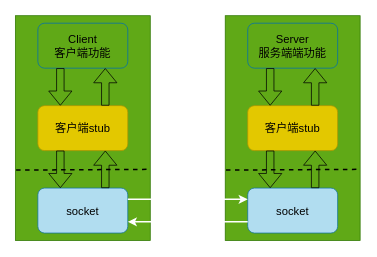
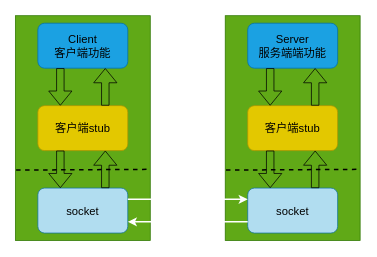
  <mxCell id="0" />
  <mxCell id="1" parent="0" />
  <mxCell id="2" value="" style="rounded=0;whiteSpace=wrap;html=1;fillColor=#60a917;strokeColor=#2D7600;fontColor=#ffffff;" parent="1" vertex="1"><mxGeometry x="20" y="20" width="180" height="300" as="geometry" /></mxCell>
- <mxCell id="3" value="&lt;font color=&quot;#000000&quot; style=&quot;font-size: 15px&quot;&gt;Client&lt;br&gt;客户端功能&lt;/font&gt;" style="rounded=1;whiteSpace=wrap;html=1;fillColor=#60a917;strokeColor=#006EAF;fontColor=#ffffff;" parent="1" vertex="1"><mxGeometry x="50" y="30" width="120" height="60" as="geometry" /></mxCell>
+ <mxCell id="3" value="&lt;font color=&quot;#000000&quot; style=&quot;font-size: 15px&quot;&gt;Client&lt;br&gt;客户端功能&lt;/font&gt;" style="rounded=1;whiteSpace=wrap;html=1;fillColor=#1ba1e2;strokeColor=#006EAF;fontColor=#ffffff;" parent="1" vertex="1"><mxGeometry x="50" y="30" width="120" height="60" as="geometry" /></mxCell>
  <mxCell id="4" value="&lt;font style=&quot;font-size: 15px&quot;&gt;客户端stub&lt;/font&gt;" style="rounded=1;whiteSpace=wrap;html=1;fillColor=#e3c800;strokeColor=#B09500;fontColor=#000000;" parent="1" vertex="1"><mxGeometry x="50" y="140" width="120" height="60" as="geometry" /></mxCell>
  <mxCell id="5" value="&lt;font style=&quot;font-size: 15px&quot; color=&quot;#000000&quot;&gt;socket&lt;/font&gt;" style="rounded=1;whiteSpace=wrap;html=1;fillColor=#b1ddf0;strokeColor=#10739e;" parent="1" vertex="1"><mxGeometry x="50" y="250" width="120" height="60" as="geometry" /></mxCell>
  <mxCell id="6" value="" style="rounded=0;whiteSpace=wrap;html=1;fillColor=#60a917;strokeColor=#2D7600;fontColor=#ffffff;" parent="1" vertex="1"><mxGeometry x="300" y="20" width="180" height="300" as="geometry" /></mxCell>
- <mxCell id="7" value="&lt;font color=&quot;#000000&quot; style=&quot;font-size: 15px&quot;&gt;Server&lt;br&gt;服务端端功能&lt;/font&gt;" style="rounded=1;whiteSpace=wrap;html=1;fillColor=#60a917;strokeColor=#006EAF;fontColor=#ffffff;" parent="1" vertex="1"><mxGeometry x="330" y="30" width="120" height="60" as="geometry" /></mxCell>
+ <mxCell id="7" value="&lt;font color=&quot;#000000&quot; style=&quot;font-size: 15px&quot;&gt;Server&lt;br&gt;服务端端功能&lt;/font&gt;" style="rounded=1;whiteSpace=wrap;html=1;fillColor=#1ba1e2;strokeColor=#006EAF;fontColor=#ffffff;" parent="1" vertex="1"><mxGeometry x="330" y="30" width="120" height="60" as="geometry" /></mxCell>
  <mxCell id="8" value="&lt;font style=&quot;font-size: 15px&quot;&gt;客户端stub&lt;/font&gt;" style="rounded=1;whiteSpace=wrap;html=1;fillColor=#e3c800;strokeColor=#B09500;fontColor=#000000;" parent="1" vertex="1"><mxGeometry x="330" y="140" width="120" height="60" as="geometry" /></mxCell>
  <mxCell id="9" value="&lt;font style=&quot;font-size: 15px&quot; color=&quot;#000000&quot;&gt;socket&lt;/font&gt;" style="rounded=1;whiteSpace=wrap;html=1;fillColor=#b1ddf0;strokeColor=#10739e;" parent="1" vertex="1"><mxGeometry x="330" y="250" width="120" height="60" as="geometry" /></mxCell>
  <mxCell id="10" value="" style="shape=flexArrow;endArrow=classic;html=1;exitX=0.75;exitY=0;exitDx=0;exitDy=0;entryX=0.75;entryY=1;entryDx=0;entryDy=0;" parent="1" source="4" target="3" edge="1"><mxGeometry width="50" height="50" relative="1" as="geometry"><mxPoint x="160" y="130" as="sourcePoint" /><mxPoint x="210" y="80" as="targetPoint" /></mxGeometry></mxCell>
  <mxCell id="11" value="" style="shape=flexArrow;endArrow=classic;html=1;exitX=0.25;exitY=1;exitDx=0;exitDy=0;entryX=0.25;entryY=0;entryDx=0;entryDy=0;" parent="1" source="3" target="4" edge="1"><mxGeometry width="50" height="50" relative="1" as="geometry"><mxPoint x="150" y="150" as="sourcePoint" /><mxPoint x="150" y="100" as="targetPoint" /></mxGeometry></mxCell>
  <mxCell id="12" value="" style="shape=flexArrow;endArrow=classic;html=1;exitX=0.75;exitY=0;exitDx=0;exitDy=0;entryX=0.75;entryY=1;entryDx=0;entryDy=0;" parent="1" edge="1"><mxGeometry width="50" height="50" relative="1" as="geometry"><mxPoint x="140" y="250" as="sourcePoint" /><mxPoint x="140" y="200" as="targetPoint" /></mxGeometry></mxCell>
  <mxCell id="13" value="" style="shape=flexArrow;endArrow=classic;html=1;exitX=0.25;exitY=1;exitDx=0;exitDy=0;entryX=0.25;entryY=0;entryDx=0;entryDy=0;" parent="1" edge="1"><mxGeometry width="50" height="50" relative="1" as="geometry"><mxPoint x="80" y="200" as="sourcePoint" /><mxPoint x="80" y="250" as="targetPoint" /></mxGeometry></mxCell>
  <mxCell id="14" value="" style="shape=flexArrow;endArrow=classic;html=1;exitX=0.75;exitY=0;exitDx=0;exitDy=0;entryX=0.75;entryY=1;entryDx=0;entryDy=0;" parent="1" edge="1"><mxGeometry width="50" height="50" relative="1" as="geometry"><mxPoint x="420" y="140" as="sourcePoint" /><mxPoint x="420" y="90" as="targetPoint" /></mxGeometry></mxCell>
  <mxCell id="15" value="" style="shape=flexArrow;endArrow=classic;html=1;exitX=0.25;exitY=1;exitDx=0;exitDy=0;entryX=0.25;entryY=0;entryDx=0;entryDy=0;" parent="1" edge="1"><mxGeometry width="50" height="50" relative="1" as="geometry"><mxPoint x="360" y="90" as="sourcePoint" /><mxPoint x="360" y="140" as="targetPoint" /></mxGeometry></mxCell>
  <mxCell id="16" value="" style="shape=flexArrow;endArrow=classic;html=1;exitX=0.75;exitY=0;exitDx=0;exitDy=0;entryX=0.75;entryY=1;entryDx=0;entryDy=0;" parent="1" edge="1"><mxGeometry width="50" height="50" relative="1" as="geometry"><mxPoint x="420" y="250" as="sourcePoint" /><mxPoint x="420" y="200" as="targetPoint" /></mxGeometry></mxCell>
  <mxCell id="17" value="" style="shape=flexArrow;endArrow=classic;html=1;exitX=0.25;exitY=1;exitDx=0;exitDy=0;entryX=0.25;entryY=0;entryDx=0;entryDy=0;" parent="1" edge="1"><mxGeometry width="50" height="50" relative="1" as="geometry"><mxPoint x="360" y="200" as="sourcePoint" /><mxPoint x="360" y="250" as="targetPoint" /></mxGeometry></mxCell>
  <mxCell id="18" value="" style="endArrow=classic;html=1;exitX=1;exitY=0.25;exitDx=0;exitDy=0;entryX=0;entryY=0.25;entryDx=0;entryDy=0;strokeWidth=2;strokeColor=#FFFFFF;" parent="1" source="5" target="9" edge="1"><mxGeometry width="50" height="50" relative="1" as="geometry"><mxPoint x="320" y="260" as="sourcePoint" /><mxPoint x="370" y="210" as="targetPoint" /></mxGeometry></mxCell>
  <mxCell id="19" value="" style="endArrow=classic;html=1;exitX=0;exitY=0.75;exitDx=0;exitDy=0;entryX=1;entryY=0.75;entryDx=0;entryDy=0;strokeWidth=2;strokeColor=#FFFFFF;" parent="1" source="9" target="5" edge="1"><mxGeometry width="50" height="50" relative="1" as="geometry"><mxPoint x="180" y="275" as="sourcePoint" /><mxPoint x="370" y="275" as="targetPoint" /></mxGeometry></mxCell>
  <mxCell id="20" value="" style="endArrow=none;dashed=1;html=1;strokeWidth=2;entryX=1;entryY=0.68;entryDx=0;entryDy=0;entryPerimeter=0;strokeColor=#000000;" parent="1" edge="1"><mxGeometry width="50" height="50" relative="1" as="geometry"><mxPoint x="21" y="226" as="sourcePoint" /><mxPoint x="201" y="225" as="targetPoint" /></mxGeometry></mxCell>
  <mxCell id="21" value="" style="endArrow=none;dashed=1;html=1;strokeWidth=2;entryX=1;entryY=0.68;entryDx=0;entryDy=0;entryPerimeter=0;strokeColor=#000000;" parent="1" edge="1"><mxGeometry width="50" height="50" relative="1" as="geometry"><mxPoint x="301" y="226" as="sourcePoint" /><mxPoint x="481" y="225" as="targetPoint" /></mxGeometry></mxCell>
